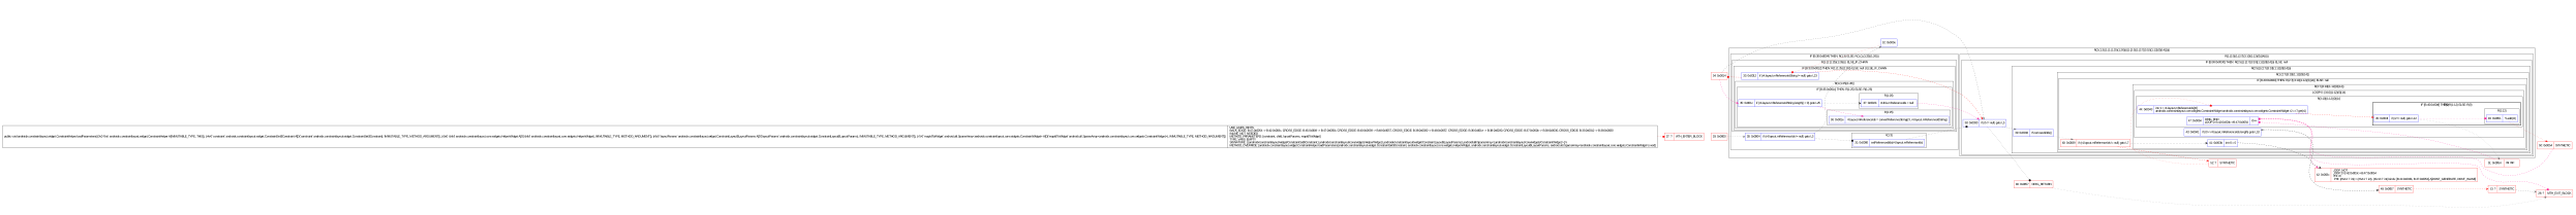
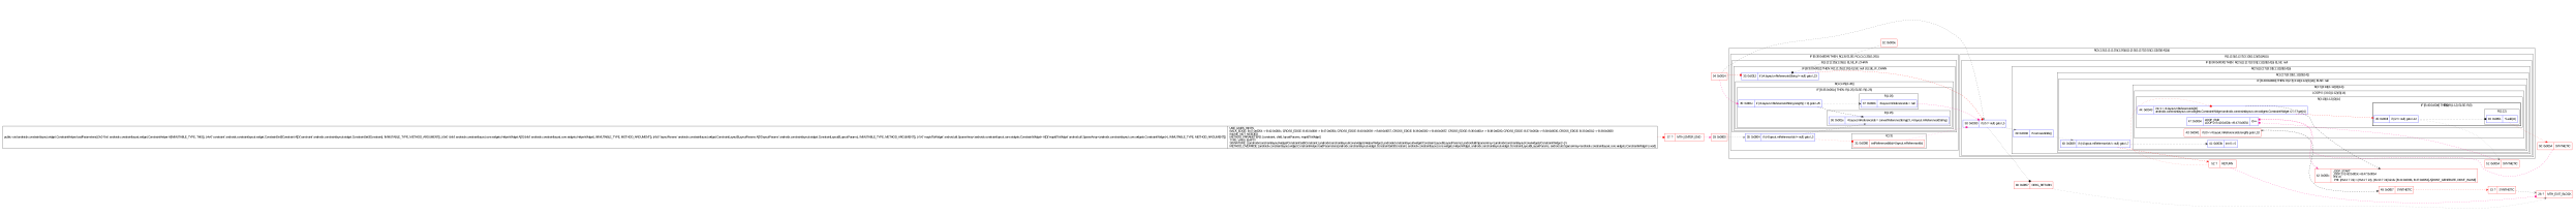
  digraph {
    fontname="Liberation Sans"
    rankdir=LR
    node [color=blue fontname="Liberation Sans" shape=record]
    edge [arrowhead=vee color=deeppink fontname="Liberation Sans" style=dashed]
-   n1 [label="{31\:\ 0x0006|setReferencedIds(r4.layout.mReferenceIds)\l}"]
+   n1 [color=red label="{31\:\ 0x0006|setReferencedIds(r4.layout.mReferenceIds)\l}"]
    n2 [label="{36\:\ 0x001e|r4.layout.mReferenceIds = convertReferenceString(r3, r4.layout.mReferenceIdString)\l}"]
-   n3 [label="{37\:\ 0x002b|r4.this.mReferenceIds = null\l}"]
+   n3 [label="{37\:\ 0x002b|r4.layout.mReferenceIds = null\l}"]
    n4 [label="{35\:\ 0x001c|if (r4.layout.mReferenceIdString.length() \> 0) goto L25\l}"]
    n5 [label="{33\:\ 0x0012|if (r4.layout.mReferenceIdString != null) goto L23\l}"]
    n6 [label="{30\:\ 0x0004|if (r4.layout.mReferenceIds != null) goto L3\l}"]
    n7 [label="{46\:\ 0x0051|r5.add(r2)\l}"]
    n8 [label="{45\:\ 0x004f|if (r2 != null) goto L12\l}"]
    n9 [label="{44\:\ 0x0043|int r1 = r4.layout.mReferenceIds[r0]\landroidx.constraintlayout.core.widgets.ConstraintWidget androidx.constraintlayout.core.widgets.ConstraintWidget r2 = r7.get(r1)\l}"]
-   n10 [label="{47\:\ 0x0054|ORIG_END\lLOOP:0: B:42:0x003c\-\>B:47:0x0054\l|r0++\l}"]
-   n11 [label="{43\:\ 0x0041|if (r0 \< r4.layout.mReferenceIds.length) goto L10\l}"]
+   n10 [label="{47\:\ 0x0054|LOOP_END\lLOOP:0: B:42:0x003c\-\>B:47:0x0054\l|r0++\l}"]
+   n11 [color=red label="{43\:\ 0x0041|if (r0 \< r4.layout.mReferenceIds.length) goto L10\l}"]
    n12 [label="{41\:\ 0x003b|int r0 = 0\l}"]
-   n13 [color=red label="{40\:\ 0x0039|if (r4.layout.mReferenceIds != null) goto L7\l}"]
+   n13 [label="{40\:\ 0x0039|if (r4.layout.mReferenceIds != null) goto L7\l}"]
    n14 [label="{39\:\ 0x0032|r5.removeAllIds()\l}"]
    n15 [label="{38\:\ 0x0030|if (r5 != null) goto L5\l}"]
    n16 [color=red label="{34\:\ 0x0014}"]
-   n17 [label="{32\:\ 0x000e}"]
+   n17 [color=red label="{32\:\ 0x000e}"]
    n18 [color=red label="{50\:\ 0x0054|SYNTHETIC\l}"]
-   n19 [color=red label="{51\:\ 0x0054|INLINE\l}"]
-   n20 [color=red label="{42\:\ 0x003c|LOOP_NOT\lLOOP:0: B:42:0x003c\-\>B:47:0x0054\lPHI: r0 \l  PHI: (r0v12 'i' int) = (r0v11 'i' int), (r0v13 'i' int) binds: [B:41:0x003b, B:47:0x0054] A[DONT_GENERATE, DONT_INLINE]\l}"]
+   n19 [color=red label="{51\:\ 0x0054|SYNTHETIC\l}"]
+   n20 [color=red label="{42\:\ 0x003c|LOOP_START\lLOOP:0: B:42:0x003c\-\>B:47:0x0054\lPHI: r0 \l  PHI: (r0v12 'i' int) = (r0v11 'i' int), (r0v13 'i' int) binds: [B:41:0x003b, B:47:0x0054] A[DONT_GENERATE, DONT_INLINE]\l}"]
    n21 [color=red label="{49\:\ 0x0057|SYNTHETIC\l}"]
-   n22 [color=red label="{52\:\ ?|SYNTHETIC\l}"]
+   n22 [color=red label="{52\:\ ?|RETURN\l}"]
    n23 [color=red label="{48\:\ 0x0057|ORIG_RETURN\l}"]
    n24 [color=red label="{28\:\ ?|MTH_EXIT_BLOCK\l}"]
    n25 [color=red label="{53\:\ ?|SYNTHETIC\l}"]
-   n26 [color=red label="{27\:\ ?|MTH_ENTER_BLOCK\l}"]
+   n26 [color=red label="{27\:\ ?|MTH_ENTER_END\l}"]
    n27 [color=red label="{29\:\ 0x0000}"]
    n28 [label="{public void androidx.constraintlayout.widget.ConstraintHelper.loadParameters((r3v0 'this' androidx.constraintlayout.widget.ConstraintHelper A[IMMUTABLE_TYPE, THIS]), (r4v0 'constraint' androidx.constraintlayout.widget.ConstraintSet$Constraint A[D('constraint' androidx.constraintlayout.widget.ConstraintSet$Constraint), IMMUTABLE_TYPE, METHOD_ARGUMENT]), (r5v0 'child' androidx.constraintlayout.core.widgets.HelperWidget A[D('child' androidx.constraintlayout.core.widgets.HelperWidget), IMMUTABLE_TYPE, METHOD_ARGUMENT]), (r6v0 'layoutParams' androidx.constraintlayout.widget.ConstraintLayout$LayoutParams A[D('layoutParams' androidx.constraintlayout.widget.ConstraintLayout$LayoutParams), IMMUTABLE_TYPE, METHOD_ARGUMENT]), (r7v0 'mapIdToWidget' android.util.SparseArray\<androidx.constraintlayout.core.widgets.ConstraintWidget\> A[D('mapIdToWidget' android.util.SparseArray\<androidx.constraintlayout.core.widgets.ConstraintWidget\>), IMMUTABLE_TYPE, METHOD_ARGUMENT]))  | USE_LINES_HINTS\lBACK_EDGE: B:47:0x0054 \-\> B:42:0x003c, CROSS_EDGE: B:45:0x004f \-\> B:47:0x0054, CROSS_EDGE: B:40:0x0039 \-\> B:48:0x0057, CROSS_EDGE: B:38:0x0030 \-\> B:48:0x0057, CROSS_EDGE: B:36:0x001e \-\> B:38:0x0030, CROSS_EDGE: B:37:0x002b \-\> B:38:0x0030, CROSS_EDGE: B:33:0x0012 \-\> B:38:0x0030\lINLINE_NOT_NEEDED\lMETHOD_PARAMETERS: [constraint, child, layoutParams, mapIdToWidget]\lTYPE_VARS: EMPTY\lSIGNATURE: (Landroidx\/constraintlayout\/widget\/ConstraintSet$Constraint;Landroidx\/constraintlayout\/core\/widgets\/HelperWidget;Landroidx\/constraintlayout\/widget\/ConstraintLayout$LayoutParams;Landroid\/util\/SparseArray\<Landroidx\/constraintlayout\/core\/widgets\/ConstraintWidget;\>;)V\lMETHOD_OVERRIDE: [androidx.constraintlayout.widget.ConstraintHelper.loadParameters(androidx.constraintlayout.widget.ConstraintSet$Constraint, androidx.constraintlayout.core.widgets.HelperWidget, androidx.constraintlayout.widget.ConstraintLayout$LayoutParams, android.util.SparseArray\<androidx.constraintlayout.core.widgets.ConstraintWidget\>):void]\l}" color=""]
    subgraph cluster_1 {
      label="R(2:(1:3)(1:(1:(1:25)(1:26)))|(1:(2:5|(1:(2:7|(3:10|(1:12)(0)|14))))))"
      subgraph cluster_2 {
        label="IF [B:30:0x0004] THEN: R(1:3) ELSE: R(1:(1:(1:25)(1:26)))"
        n6
        subgraph cluster_3 {
          label="R(1:3)"
          n1
        }
        subgraph cluster_4 {
          label="R(1:(1:(1:25)(1:26))) | ELSE_IF_CHAIN\l"
          subgraph cluster_5 {
            label="IF [B:33:0x0012] THEN: R(1:(1:25)(1:26)) ELSE: null | ELSE_IF_CHAIN\l"
            n5
            subgraph cluster_6 {
              label="R(1:(1:25)(1:26))"
              subgraph cluster_7 {
                label="IF [B:35:0x001c] THEN: R(1:25) ELSE: R(1:26)"
                n4
                subgraph cluster_8 {
                  label="R(1:25)"
                  n2
                }
                subgraph cluster_9 {
                  label="R(1:26)"
                  n3
                }
              }
            }
          }
        }
      }
      subgraph cluster_10 {
        label="R(1:(2:5|(1:(2:7|(3:10|(1:12)(0)|14)))))"
        subgraph cluster_11 {
          label="IF [B:38:0x0030] THEN: R(2:5|(1:(2:7|(3:10|(1:12)(0)|14)))) ELSE: null"
          n15
          subgraph cluster_12 {
            label="R(2:5|(1:(2:7|(3:10|(1:12)(0)|14))))"
            n14
            subgraph cluster_13 {
              label="R(1:(2:7|(3:10|(1:12)(0)|14)))"
              subgraph cluster_14 {
                label="IF [B:40:0x0039] THEN: R(2:7|(3:10|(1:12)(0)|14)) ELSE: null"
                n13
                subgraph cluster_15 {
                  label="R(2:7|(3:10|(1:12)(0)|14))"
                  n12
                  subgraph cluster_16 {
                    label="LOOP:0: (3:10|(1:12)(0)|14)"
                    n11
                    subgraph cluster_17 {
                      label="R(3:10|(1:12)(0)|14)"
                      n9
                      n10
                      subgraph cluster_18 {
                        label="IF [B:45:0x004f] THEN: R(1:12) ELSE: R(0)"
                        n8
                        subgraph cluster_19 {
                          label="R(1:12)"
                          n7
                        }
                        subgraph cluster_20 {
                          label="R(0)"
                        }
                      }
                    }
                  }
                }
              }
            }
          }
        }
      }
    }
-   n1 -> n15 [arrowhead=box color=black style=dotted]
-   n3 -> n15 [arrowhead=normal]
-   n4 -> n2 [arrowhead=normal]
+   n1 -> n15 [arrowhead=box style=dotted]
+   n3 -> n15 [arrowhead=box]
+   n4 -> n2 [arrowhead=normal color=black]
    n4 -> n3 [color=black style=dotted]
-   n5 -> n15 [arrowhead=normal color=red]
-   n5 -> n16 [arrowhead=box color=red]
-   n6 -> n1 [arrowhead=box color=black style=dotted]
-   n6 -> n17 [arrowhead=normal color=gray40]
+   n5 -> n15 [arrowhead=box color=red]
+   n16 -> n5 [arrowhead=box color=red]
+   n6 -> n1 [arrowhead=box color=red style=dotted]
+   n6 -> n2 [arrowhead=normal color=gray40]
    n7 -> n18 [arrowhead=normal color=red style=dotted]
-   n8 -> n7 [arrowhead=box style=dotted]
+   n8 -> n7 [arrowhead=box color=black style=dotted]
    n8 -> n19 [color=gray40 style=dotted]
    n9 -> n8 [arrowhead=normal color=red]
    n10 -> n20
    n11 -> n21 [arrowhead=normal color=black]
-   n12 -> n20 [color=black]
+   n9 -> n20 [color=black]
    n13 -> n12 [color=black style=dotted]
    n13 -> n22 [color=red]
    n14 -> n13 [arrowhead=normal color=gray40 style=dotted]
    n15 -> n14 [arrowhead=normal color=gray40]
    n15 -> n23 [arrowhead=box color=black style=dotted]
    n16 -> n4 [arrowhead=normal]
    n16 -> n15 [color=gray40]
-   n17 -> n5 [arrowhead=box color=red style=dotted]
+   n17 -> n5 [arrowhead=box color=black style=dotted]
    n18 -> n10 [arrowhead=box]
    n19 -> n10 [arrowhead=box]
    n20 -> n11 [arrowhead=normal color=gray40 style=dotted]
    n21 -> n25 [color=red]
    n22 -> n9 [arrowhead=box color=red style=dotted]
-   n10 -> n24 [arrowhead=box]
+   n22 -> n24 [arrowhead=box]
    n23 -> n24 [color=gray40 style=dotted]
    n25 -> n24 [color=gray40]
+   n26 -> n27
    n27 -> n6 [color=gray40]
    n28 -> n26 [arrowhead=box color=red]
  }
